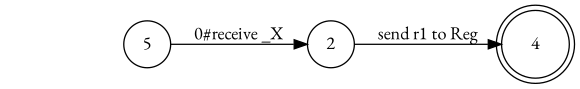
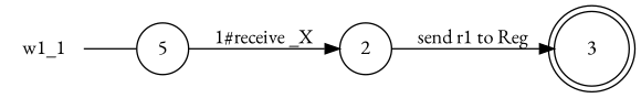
  digraph {
    fontname="EB Garamond"
    rankdir=LR
    node [fontname="EB Garamond" shape=circle]
    edge [fontname="EB Garamond"]
+   n1 [label=w1_1 shape=plaintext]
    n2 [label=5]
    n3 [label=2]
-   n4 [label=4 shape=doublecircle]
-   n2 -> n3 [label="0#receive _X"]
+   n4 [label=3 shape=doublecircle]
+   n1 -> n2 [arrowhead=none]
+   n2 -> n3 [label="1#receive _X"]
    n3 -> n4 [label="send r1 to Reg"]
  }
